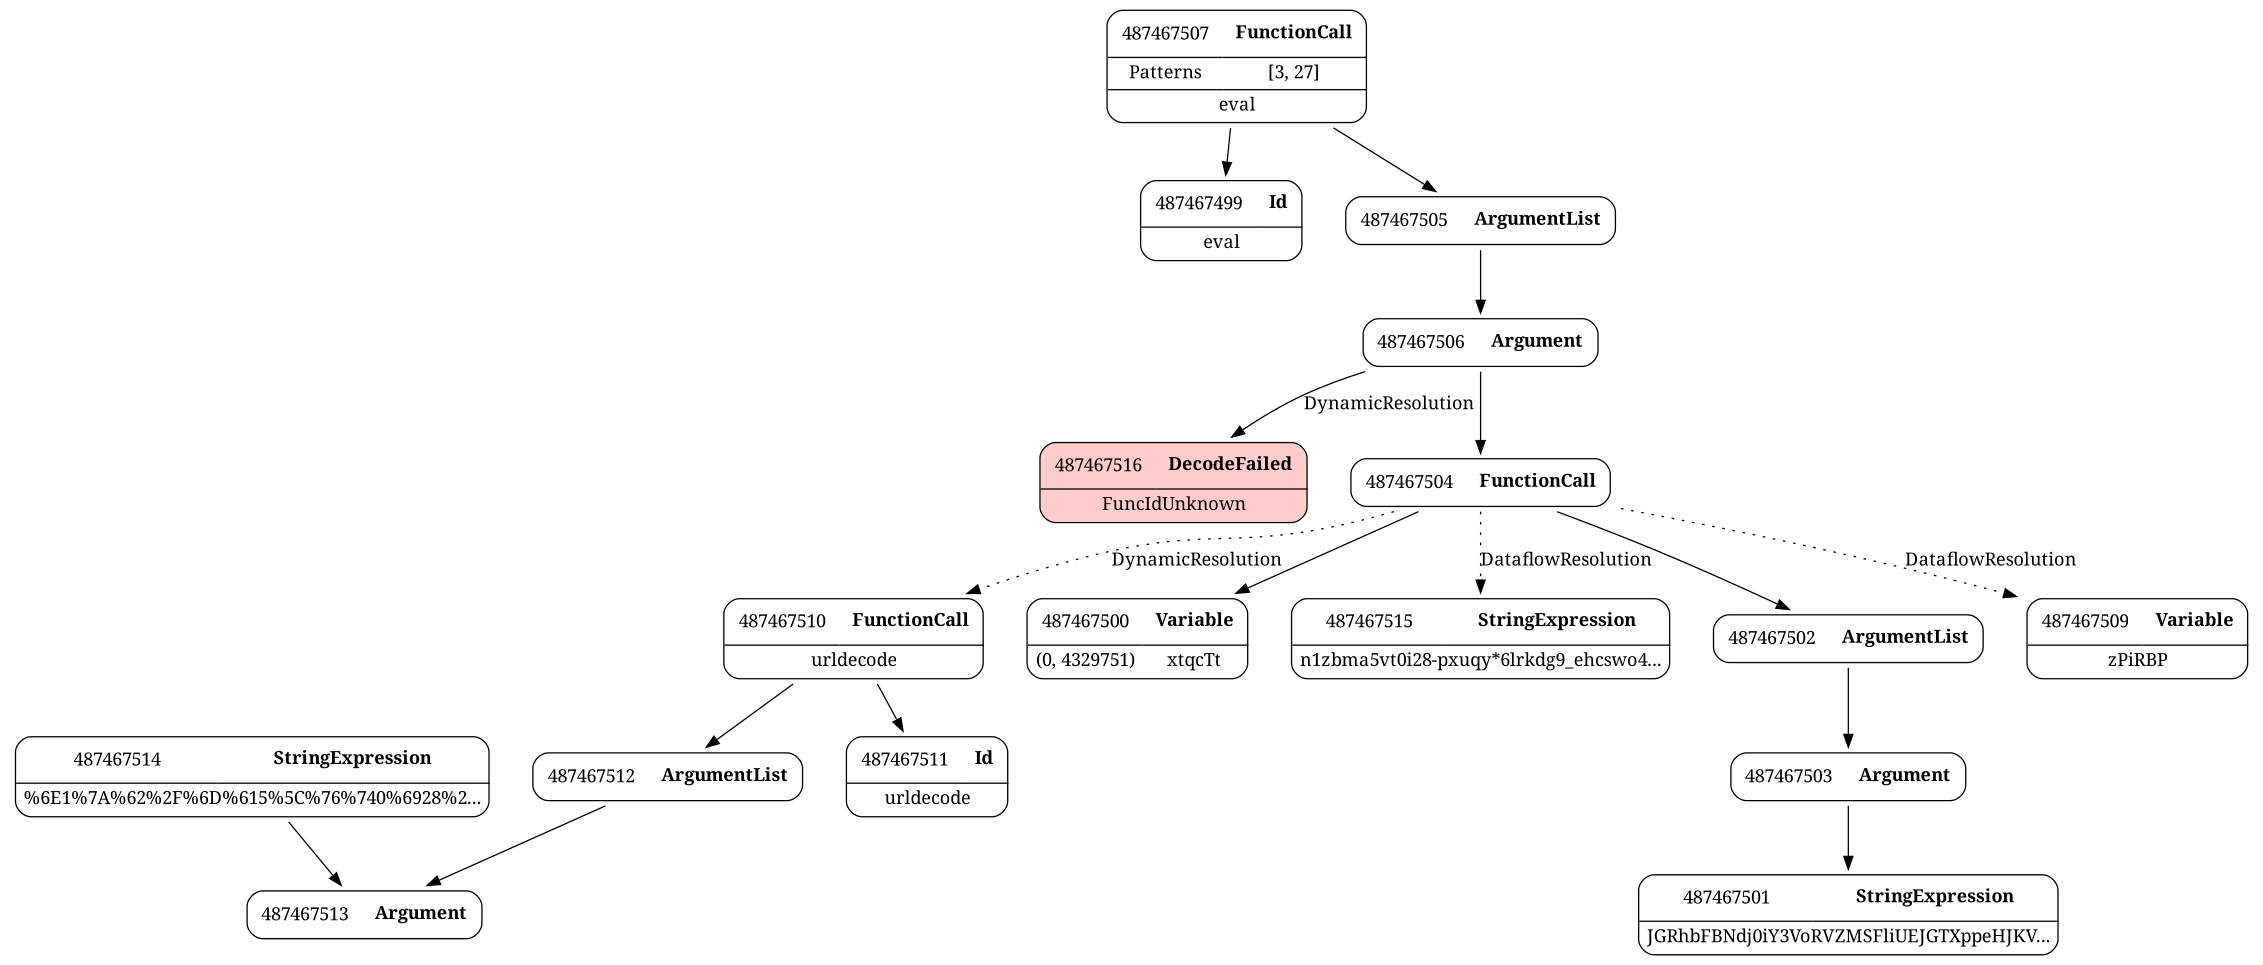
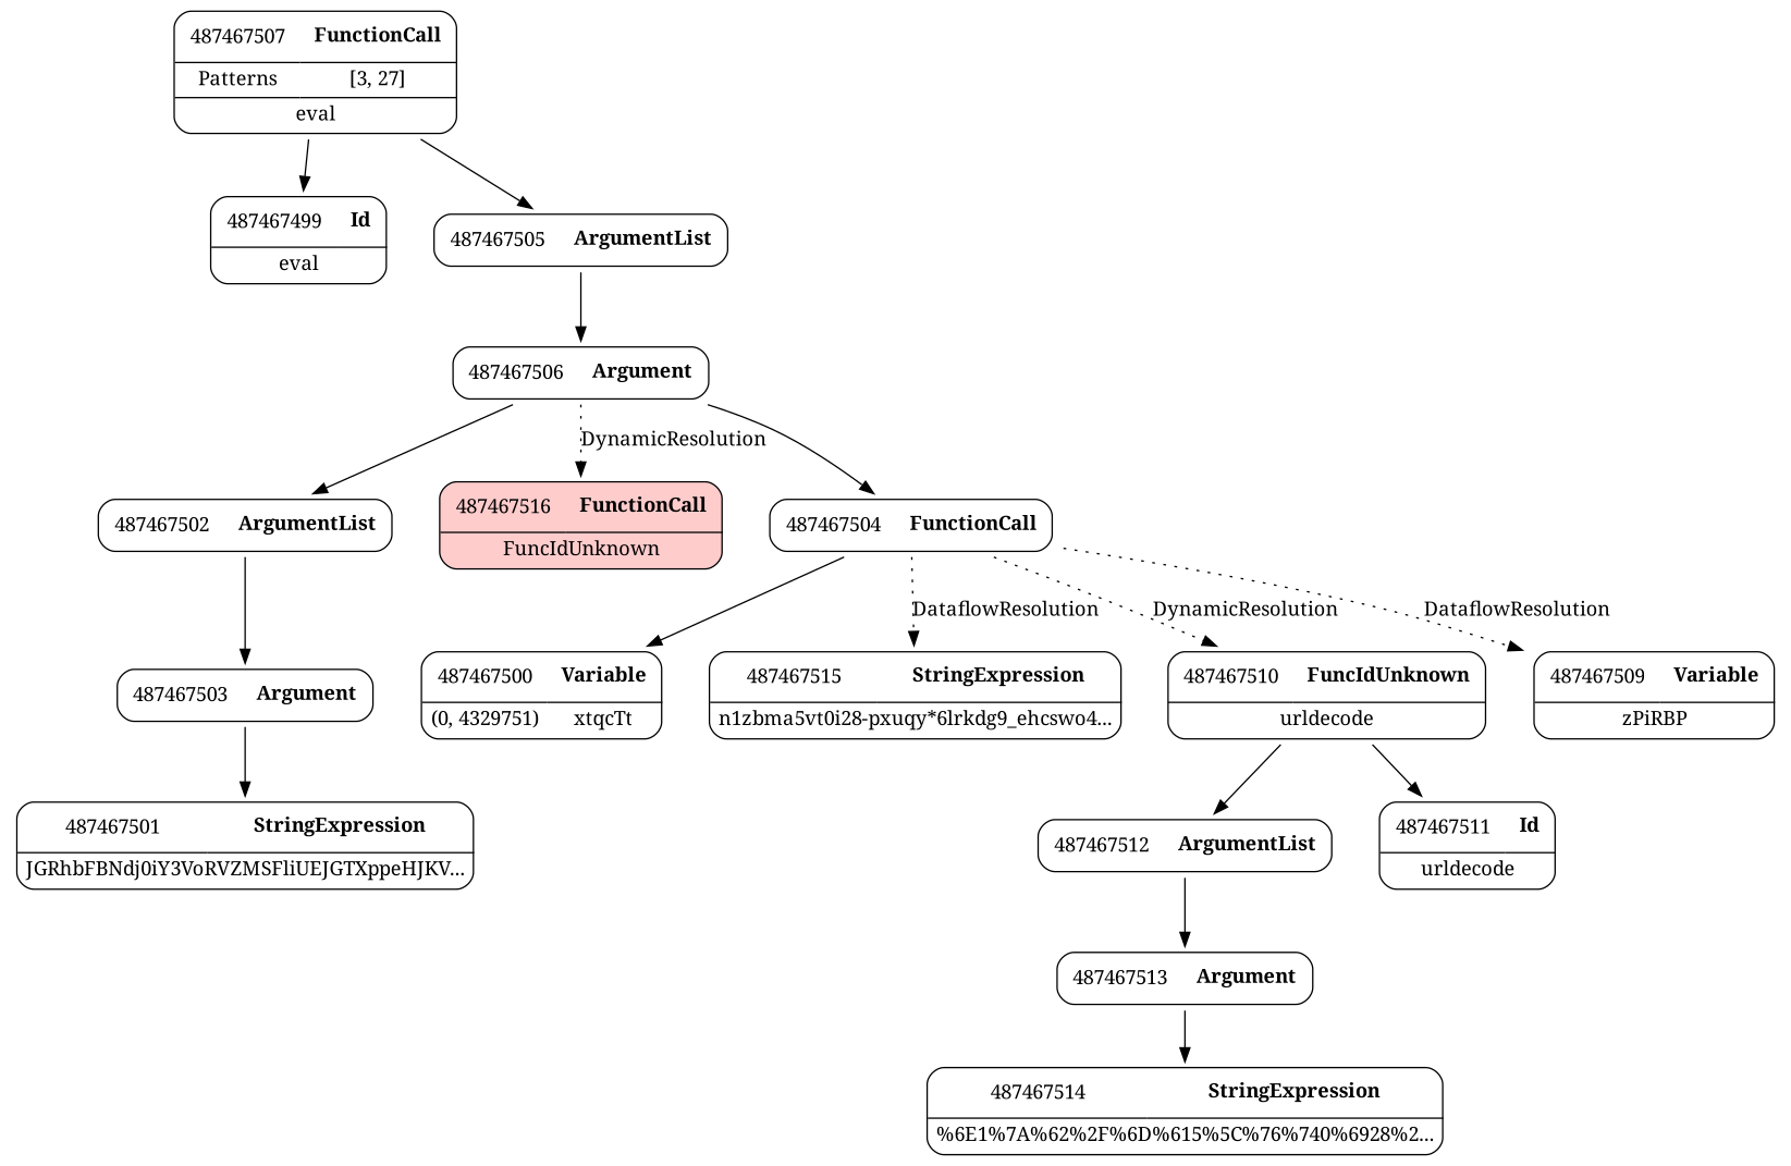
  digraph {
    fontname="Noto Serif"
    node [fontname="Noto Serif" shape=none]
    edge [fontname="Noto Serif" weight=2]
    n1 [label=<<TABLE border='1' cellspacing='0' cellpadding='10' style='rounded' ><TR><TD border='0'>487467502</TD><TD border='0'><B>ArgumentList</B></TD></TR></TABLE>>]
    n2 [label=<<TABLE border='1' cellspacing='0' cellpadding='10' style='rounded' ><TR><TD border='0'>487467503</TD><TD border='0'><B>Argument</B></TD></TR></TABLE>>]
    n3 [label=<<TABLE border='1' cellspacing='0' cellpadding='10' style='rounded' ><TR><TD border='0'>487467501</TD><TD border='0'><B>StringExpression</B></TD></TR><HR/><TR><TD border='0' cellpadding='5' colspan='2'>JGRhbFBNdj0iY3VoRVZMSFliUEJGTXppeHJKV...</TD></TR></TABLE>>]
    n4 [label=<<TABLE border='1' cellspacing='0' cellpadding='10' style='rounded' ><TR><TD border='0'>487467500</TD><TD border='0'><B>Variable</B></TD></TR><HR/><TR><TD border='0' cellpadding='5'>(0, 4329751)</TD><TD border='0' cellpadding='5'>xtqcTt</TD></TR></TABLE>>]
    n5 [label=<<TABLE border='1' cellspacing='0' cellpadding='10' style='rounded' ><TR><TD border='0'>487467499</TD><TD border='0'><B>Id</B></TD></TR><HR/><TR><TD border='0' cellpadding='5' colspan='2'>eval</TD></TR></TABLE>>]
-   n6 [label=<<TABLE border='1' cellspacing='0' cellpadding='10' style='rounded' bgcolor='#FFCCCC' ><TR><TD border='0'>487467516</TD><TD border='0'><B>DecodeFailed</B></TD></TR><HR/><TR><TD border='0' cellpadding='5' colspan='2'>FuncIdUnknown</TD></TR></TABLE>>]
+   n6 [label=<<TABLE border='1' cellspacing='0' cellpadding='10' style='rounded' bgcolor='#FFCCCC' ><TR><TD border='0'>487467516</TD><TD border='0'><B>FunctionCall</B></TD></TR><HR/><TR><TD border='0' cellpadding='5' colspan='2'>FuncIdUnknown</TD></TR></TABLE>>]
    n7 [label=<<TABLE border='1' cellspacing='0' cellpadding='10' style='rounded' ><TR><TD border='0'>487467514</TD><TD border='0'><B>StringExpression</B></TD></TR><HR/><TR><TD border='0' cellpadding='5' colspan='2'>%6E1%7A%62%2F%6D%615%5C%76%740%6928%2...</TD></TR></TABLE>>]
    n8 [label=<<TABLE border='1' cellspacing='0' cellpadding='10' style='rounded' ><TR><TD border='0'>487467515</TD><TD border='0'><B>StringExpression</B></TD></TR><HR/><TR><TD border='0' cellpadding='5' colspan='2'>n1zbma5vt0i28-pxuqy*6lrkdg9_ehcswo4...</TD></TR></TABLE>>]
    n9 [label=<<TABLE border='1' cellspacing='0' cellpadding='10' style='rounded' ><TR><TD border='0'>487467512</TD><TD border='0'><B>ArgumentList</B></TD></TR></TABLE>>]
    n10 [label=<<TABLE border='1' cellspacing='0' cellpadding='10' style='rounded' ><TR><TD border='0'>487467513</TD><TD border='0'><B>Argument</B></TD></TR></TABLE>>]
-   n11 [label=<<TABLE border='1' cellspacing='0' cellpadding='10' style='rounded' ><TR><TD border='0'>487467510</TD><TD border='0'><B>FunctionCall</B></TD></TR><HR/><TR><TD border='0' cellpadding='5' colspan='2'>urldecode</TD></TR></TABLE>>]
+   n11 [label=<<TABLE border='1' cellspacing='0' cellpadding='10' style='rounded' ><TR><TD border='0'>487467510</TD><TD border='0'><B>FuncIdUnknown</B></TD></TR><HR/><TR><TD border='0' cellpadding='5' colspan='2'>urldecode</TD></TR></TABLE>>]
    n12 [label=<<TABLE border='1' cellspacing='0' cellpadding='10' style='rounded' ><TR><TD border='0'>487467511</TD><TD border='0'><B>Id</B></TD></TR><HR/><TR><TD border='0' cellpadding='5' colspan='2'>urldecode</TD></TR></TABLE>>]
    n13 [label=<<TABLE border='1' cellspacing='0' cellpadding='10' style='rounded' ><TR><TD border='0'>487467509</TD><TD border='0'><B>Variable</B></TD></TR><HR/><TR><TD border='0' cellpadding='5' colspan='2'>zPiRBP</TD></TR></TABLE>>]
    n14 [label=<<TABLE border='1' cellspacing='0' cellpadding='10' style='rounded' ><TR><TD border='0'>487467506</TD><TD border='0'><B>Argument</B></TD></TR></TABLE>>]
    n15 [label=<<TABLE border='1' cellspacing='0' cellpadding='10' style='rounded' ><TR><TD border='0'>487467504</TD><TD border='0'><B>FunctionCall</B></TD></TR></TABLE>>]
    n16 [label=<<TABLE border='1' cellspacing='0' cellpadding='10' style='rounded' ><TR><TD border='0'>487467507</TD><TD border='0'><B>FunctionCall</B></TD></TR><HR/><TR><TD border='0' cellpadding='5'>Patterns</TD><TD border='0' cellpadding='5'>[3, 27]</TD></TR><HR/><TR><TD border='0' cellpadding='5' colspan='2'>eval</TD></TR></TABLE>>]
    n17 [label=<<TABLE border='1' cellspacing='0' cellpadding='10' style='rounded' ><TR><TD border='0'>487467505</TD><TD border='0'><B>ArgumentList</B></TD></TR></TABLE>>]
    n1 -> n2
    n2 -> n3
    n9 -> n10
-   n7 -> n10
+   n10 -> n7
    n11 -> n9
    n11 -> n12
-   n14 -> n6 [label=DynamicResolution style=solid weight=""]
+   n14 -> n6 [label=DynamicResolution style=dotted weight=""]
    n14 -> n15
-   n15 -> n1
+   n14 -> n1
    n15 -> n4
    n15 -> n8 [label=DataflowResolution style=dotted weight=""]
    n15 -> n11 [label=DynamicResolution style=dotted weight=""]
    n15 -> n13 [label=DataflowResolution style=dotted weight=""]
    n16 -> n5
    n16 -> n17
    n17 -> n14
  }
